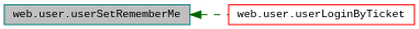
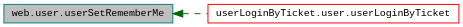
  digraph {
    rankdir=LR
    fontname="Liberation Mono"
    node [fontname="Liberation Mono" fontsize=10 shape=record style=filled]
    n1 [color=teal fillcolor=grey75 fontcolor=black height=0.2 label="web.user.userSetRememberMe" width=0.4]
-   n2 [color=red fillcolor=white height=0.2 label="web.user.userLoginByTicket" width=0.4]
+   n2 [color=red fillcolor=white height=0.2 label="userLoginByTicket.user.userLoginByTicket" width=0.4]
    n1 -> n2 [color=darkgreen dir=back fontname="Liberation Mono" fontsize=10 labelfontname=Helvetica labelfontsize=10 style=dashed]
  }
